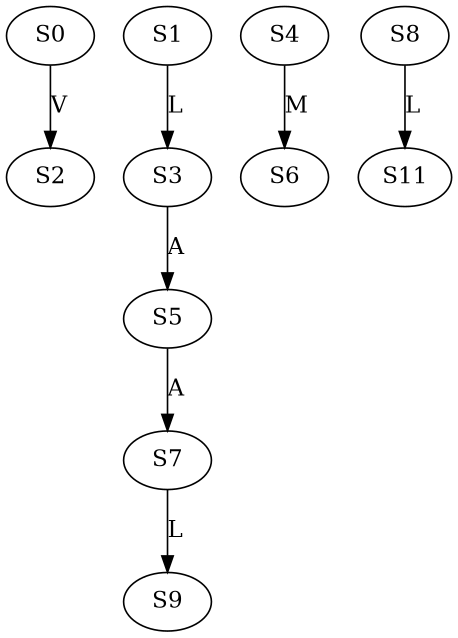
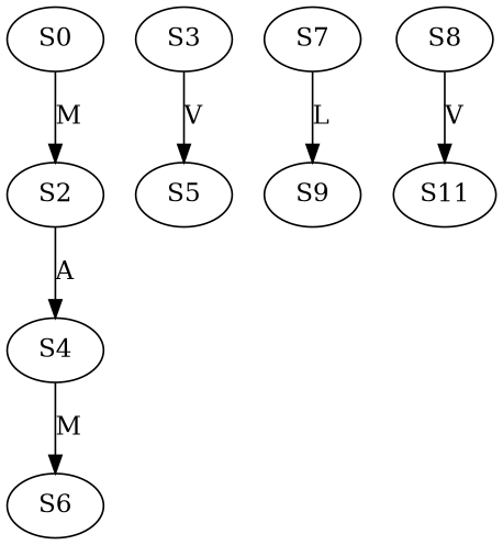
  strict digraph {
    S0
    S2
-   S1
    S3
    S4
    S5
    S6
    S7
    S9
    n10 [label=S11]
    S8
-   S0 -> S2 [label=V]
-   S1 -> S3 [label=L]
-   S3 -> S5 [label=A]
+   S0 -> S2 [label=M]
+   S2 -> S4 [label=A]
+   S3 -> S5 [label=V]
    S4 -> S6 [label=M]
-   S5 -> S7 [label=A]
    S7 -> S9 [label=L]
-   S8 -> n10 [label=L]
+   S8 -> n10 [label=V]
  }
